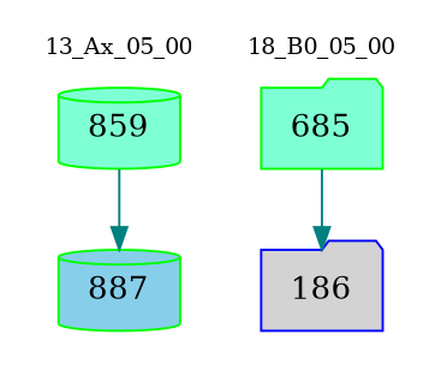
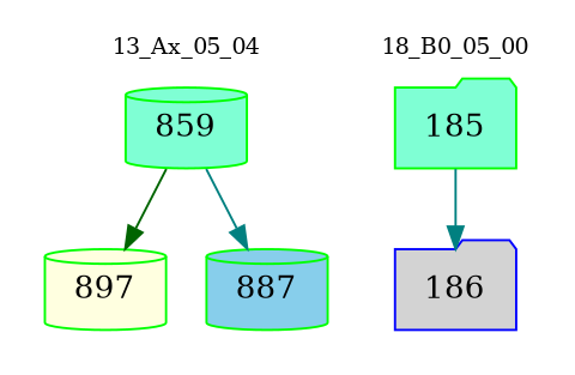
  digraph {
    node [color=green fillcolor=aquamarine shape=cylinder style=filled]
    edge [color=teal]
    n1 [label=859]
+   n2 [fillcolor=lightyellow label=897]
    n3 [fillcolor=skyblue label=887]
-   n4 [label=685 shape=folder]
+   n4 [label=185 shape=folder]
    n5 [color=blue fillcolor=lightgrey label=186 shape=folder]
    subgraph cluster_1 {
      color=white
      fontsize=10
-     label="13_Ax_05_00"
+     label="13_Ax_05_04"
      n1
+     n2
      n3
    }
    subgraph cluster_2 {
      color=white
      fontsize=10
      label="18_B0_05_00"
      n4
      n5
    }
+   n1 -> n2 [color=darkgreen]
    n1 -> n3
    n4 -> n5
  }
